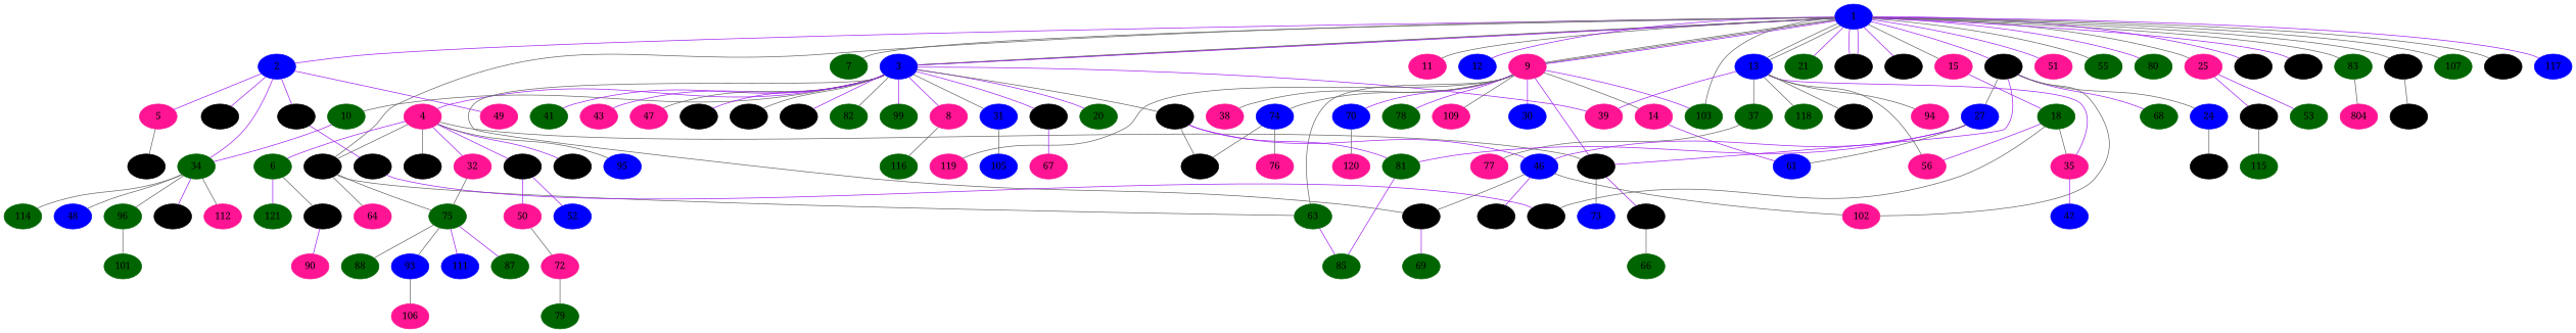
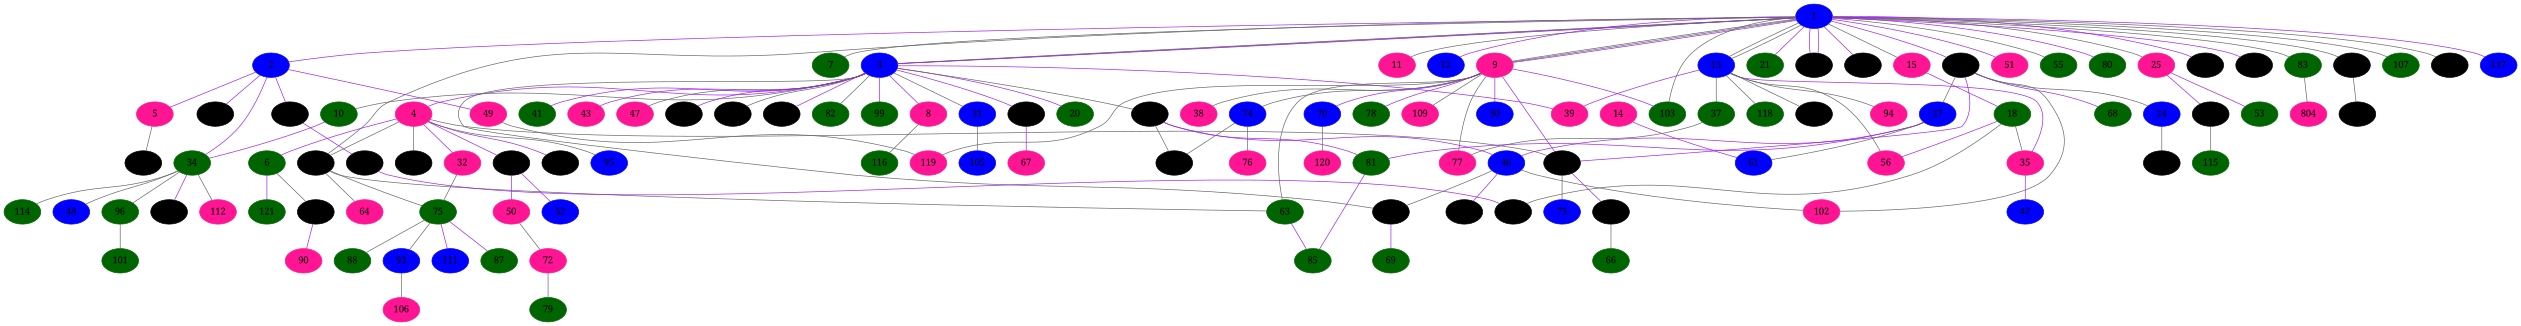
  graph {
    fontname="Noto Serif"
    node [color=darkgreen fontname="Noto Serif" style=filled]
    edge [color=gray40 fontname="Noto Serif"]
    1 [color=blue]
    2 [color=blue]
    3 [color=blue]
    7
    9 [color=deeppink]
    11 [color=deeppink]
    12 [color=blue]
    13 [color=blue]
    15 [color=deeppink]
    17 [color=black]
    21
    22 [color=black]
    23 [color=black]
    25 [color=deeppink]
    33 [color=black]
    51 [color=deeppink]
    55
    80
    83
    89 [color=black]
    92 [color=black]
    100 [color=black]
    103
    107
    110 [color=black]
    117 [color=blue]
    5 [color=deeppink]
    29 [color=black]
    34
    45 [color=black]
    49 [color=deeppink]
    4 [color=deeppink]
    8 [color=deeppink]
    10
    20
    31 [color=blue]
    36 [color=black]
    39 [color=deeppink]
    40 [color=black]
    41
    43 [color=deeppink]
    47 [color=deeppink]
    58 [color=black]
    60 [color=black]
    62 [color=black]
    65 [color=black]
    82
    99
    44 [color=black]
    14 [color=deeppink]
    30 [color=blue]
    38 [color=deeppink]
    63
    70 [color=blue]
    74 [color=blue]
    78
    109 [color=deeppink]
    119 [color=deeppink]
    19 [color=black]
    35 [color=deeppink]
    37
    56 [color=deeppink]
    94 [color=deeppink]
    118
    18
    24 [color=blue]
    27 [color=blue]
    68
    102 [color=deeppink]
    53
    84 [color=black]
    75
    64 [color=deeppink]
    n74 [color=deeppink label=804]
    113 [color=black]
    108 [color=black]
    57 [color=black]
    48 [color=blue]
    96
    98 [color=black]
    112 [color=deeppink]
    114
    6
    16 [color=black]
    26 [color=black]
    32 [color=deeppink]
    86 [color=black]
    95 [color=blue]
    116
    105 [color=blue]
    67 [color=deeppink]
    46 [color=blue]
    81
    91 [color=black]
    69
    28 [color=black]
    121
    50 [color=deeppink]
    52 [color=blue]
    54 [color=black]
    73 [color=blue]
    90 [color=deeppink]
    61 [color=blue]
    85
    120 [color=deeppink]
    76 [color=deeppink]
    42 [color=blue]
    77 [color=deeppink]
    71 [color=black]
    97 [color=black]
    115
    72 [color=deeppink]
    59 [color=black]
    87
    88
    93 [color=blue]
    111 [color=blue]
    101
    66
    79
    106 [color=deeppink]
    1 -- 2 [color=purple]
    1 -- 3
    1 -- 3
    1 -- 3 [color=purple]
    1 -- 7
    1 -- 9
    1 -- 9
    1 -- 9 [color=purple]
    1 -- 11
    1 -- 12 [color=purple]
    1 -- 13
    1 -- 13
    1 -- 15
    1 -- 17 [color=purple]
    1 -- 21 [color=purple]
    1 -- 22 [color=purple]
    1 -- 22 [color=purple]
    1 -- 23 [color=purple]
    1 -- 25
    1 -- 33
    1 -- 51 [color=purple]
    1 -- 55
    1 -- 80 [color=purple]
    1 -- 83
    1 -- 89 [color=purple]
    1 -- 92 [color=purple]
    1 -- 100
    1 -- 103
    1 -- 107
    1 -- 110
    1 -- 117 [color=purple]
    2 -- 5 [color=purple]
    2 -- 29 [color=purple]
    2 -- 34 [color=purple]
    2 -- 45 [color=purple]
    2 -- 49 [color=purple]
    3 -- 4 [color=purple]
    3 -- 8 [color=purple]
    3 -- 10
    3 -- 20 [color=purple]
    3 -- 31
    3 -- 36 [color=purple]
    3 -- 39 [color=purple]
    3 -- 40
    3 -- 41 [color=purple]
    3 -- 43 [color=purple]
    3 -- 47
    3 -- 58 [color=purple]
    3 -- 60
    3 -- 62
    3 -- 65 [color=purple]
    3 -- 82
    3 -- 99 [color=purple]
    9 -- 103 [color=purple]
    9 -- 44 [color=purple]
-   9 -- 14
+   9 -- 77
    9 -- 30 [color=purple]
    9 -- 38
    9 -- 63
    9 -- 70 [color=purple]
    9 -- 74
    9 -- 78 [color=purple]
    9 -- 109
    9 -- 119
    13 -- 39 [color=purple]
    13 -- 19
    13 -- 35 [color=purple]
    13 -- 37
    13 -- 56
    13 -- 94
    13 -- 118
    15 -- 18 [color=purple]
    17 -- 44 [color=purple]
    17 -- 24
    17 -- 27
    17 -- 68 [color=purple]
    17 -- 102
    25 -- 53 [color=purple]
    25 -- 84 [color=purple]
    33 -- 63
    33 -- 75
    33 -- 64
    83 -- n74
    100 -- 113
    5 -- 108
    29 -- 57 [color=purple]
    34 -- 48
    34 -- 96
    34 -- 98 [color=purple]
    34 -- 112
    34 -- 114
+   49 -- 119
    4 -- 33
    4 -- 44
    4 -- 6 [color=purple]
    4 -- 16
    4 -- 26 [color=purple]
    4 -- 32 [color=purple]
    4 -- 86 [color=purple]
    4 -- 95
    8 -- 116
    10 -- 34 [color=purple]
    31 -- 105
    36 -- 67 [color=purple]
    40 -- 46 [color=purple]
    40 -- 81 [color=purple]
    40 -- 91
    60 -- 69 [color=purple]
    44 -- 54 [color=purple]
    44 -- 73
    14 -- 61 [color=purple]
    63 -- 85 [color=purple]
    70 -- 120
    74 -- 91
    74 -- 76
    35 -- 42 [color=purple]
    37 -- 77
    18 -- 35
    18 -- 56 [color=purple]
    18 -- 71
    24 -- 97
    27 -- 46 [color=purple]
    27 -- 81 [color=purple]
    27 -- 61
    84 -- 115
    75 -- 87 [color=purple]
    75 -- 88
    75 -- 93
    75 -- 111 [color=purple]
    57 -- 71 [color=purple]
    96 -- 101
    6 -- 28
    6 -- 121 [color=purple]
    26 -- 50 [color=purple]
    26 -- 52 [color=purple]
    32 -- 75
    46 -- 60
    46 -- 102
    46 -- 59 [color=purple]
    81 -- 85 [color=purple]
    28 -- 90 [color=purple]
    50 -- 72
    54 -- 66
    72 -- 79
    93 -- 106
  }
